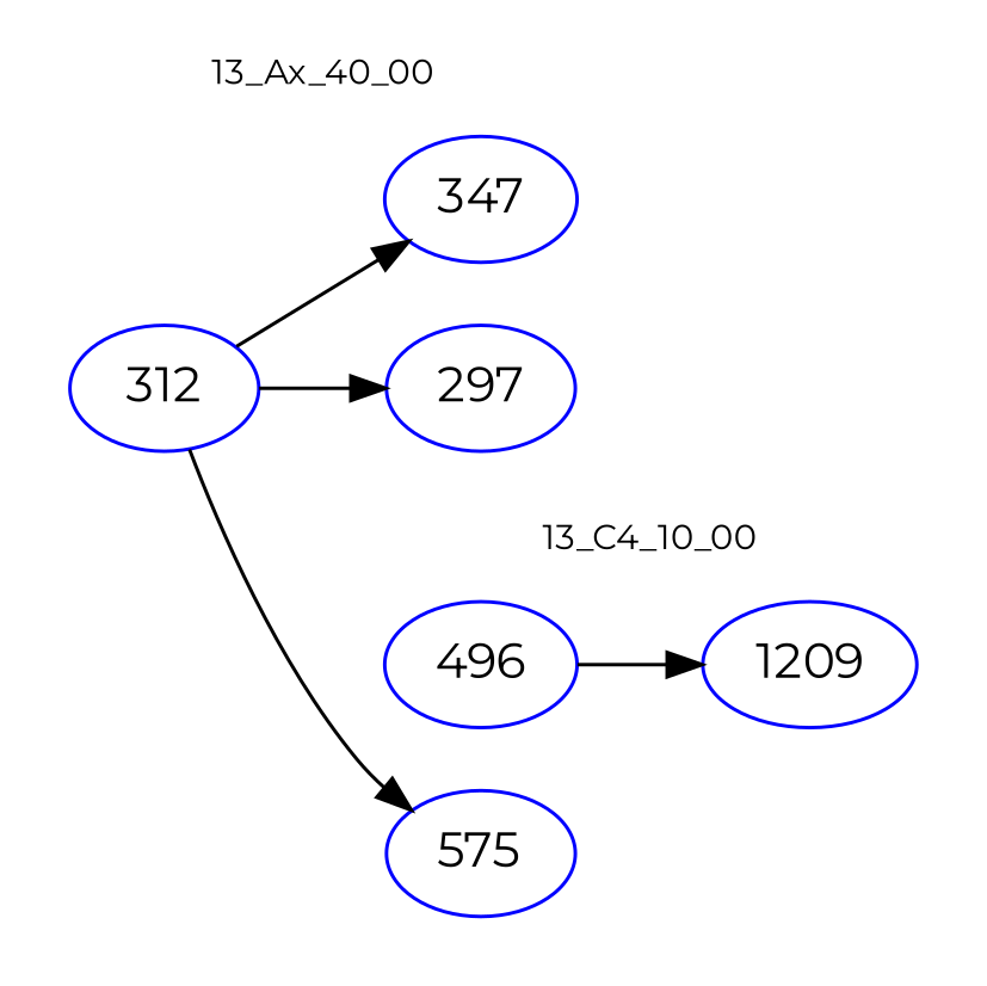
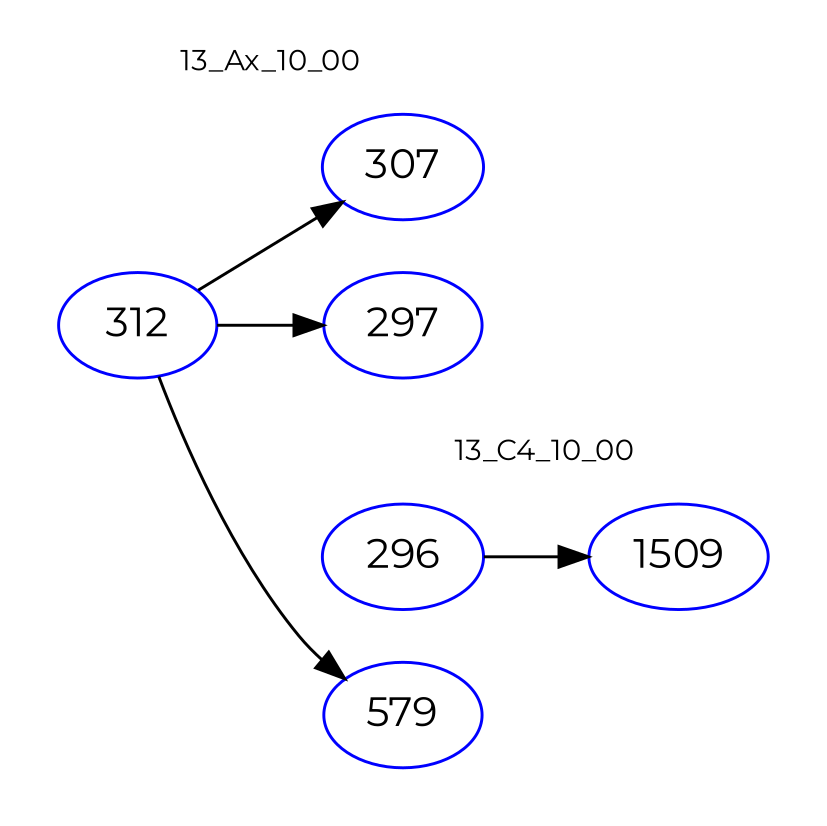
  digraph {
    fontname=Montserrat
    rankdir=LR
    node [color=blue fontname=Montserrat]
    edge [color=black fontname=Montserrat]
    n1 [label=312]
    n2 [label=297]
-   n3 [label=347]
-   n4 [label=496]
-   n5 [label=1209]
-   n6 [label=575]
+   n3 [label=307]
+   n4 [label=296]
+   n5 [label=1509]
+   n6 [label=579]
    subgraph cluster_1 {
      color=white
      fontsize=10
-     label="13_Ax_40_00"
+     label="13_Ax_10_00"
      n1
      n2
      n3
    }
    subgraph cluster_2 {
      color=white
      fontsize=10
      label="13_C4_10_00"
      n4
      n5
      n6
    }
    n1 -> n2
    n1 -> n3
    n1 -> n6
    n4 -> n5
  }
